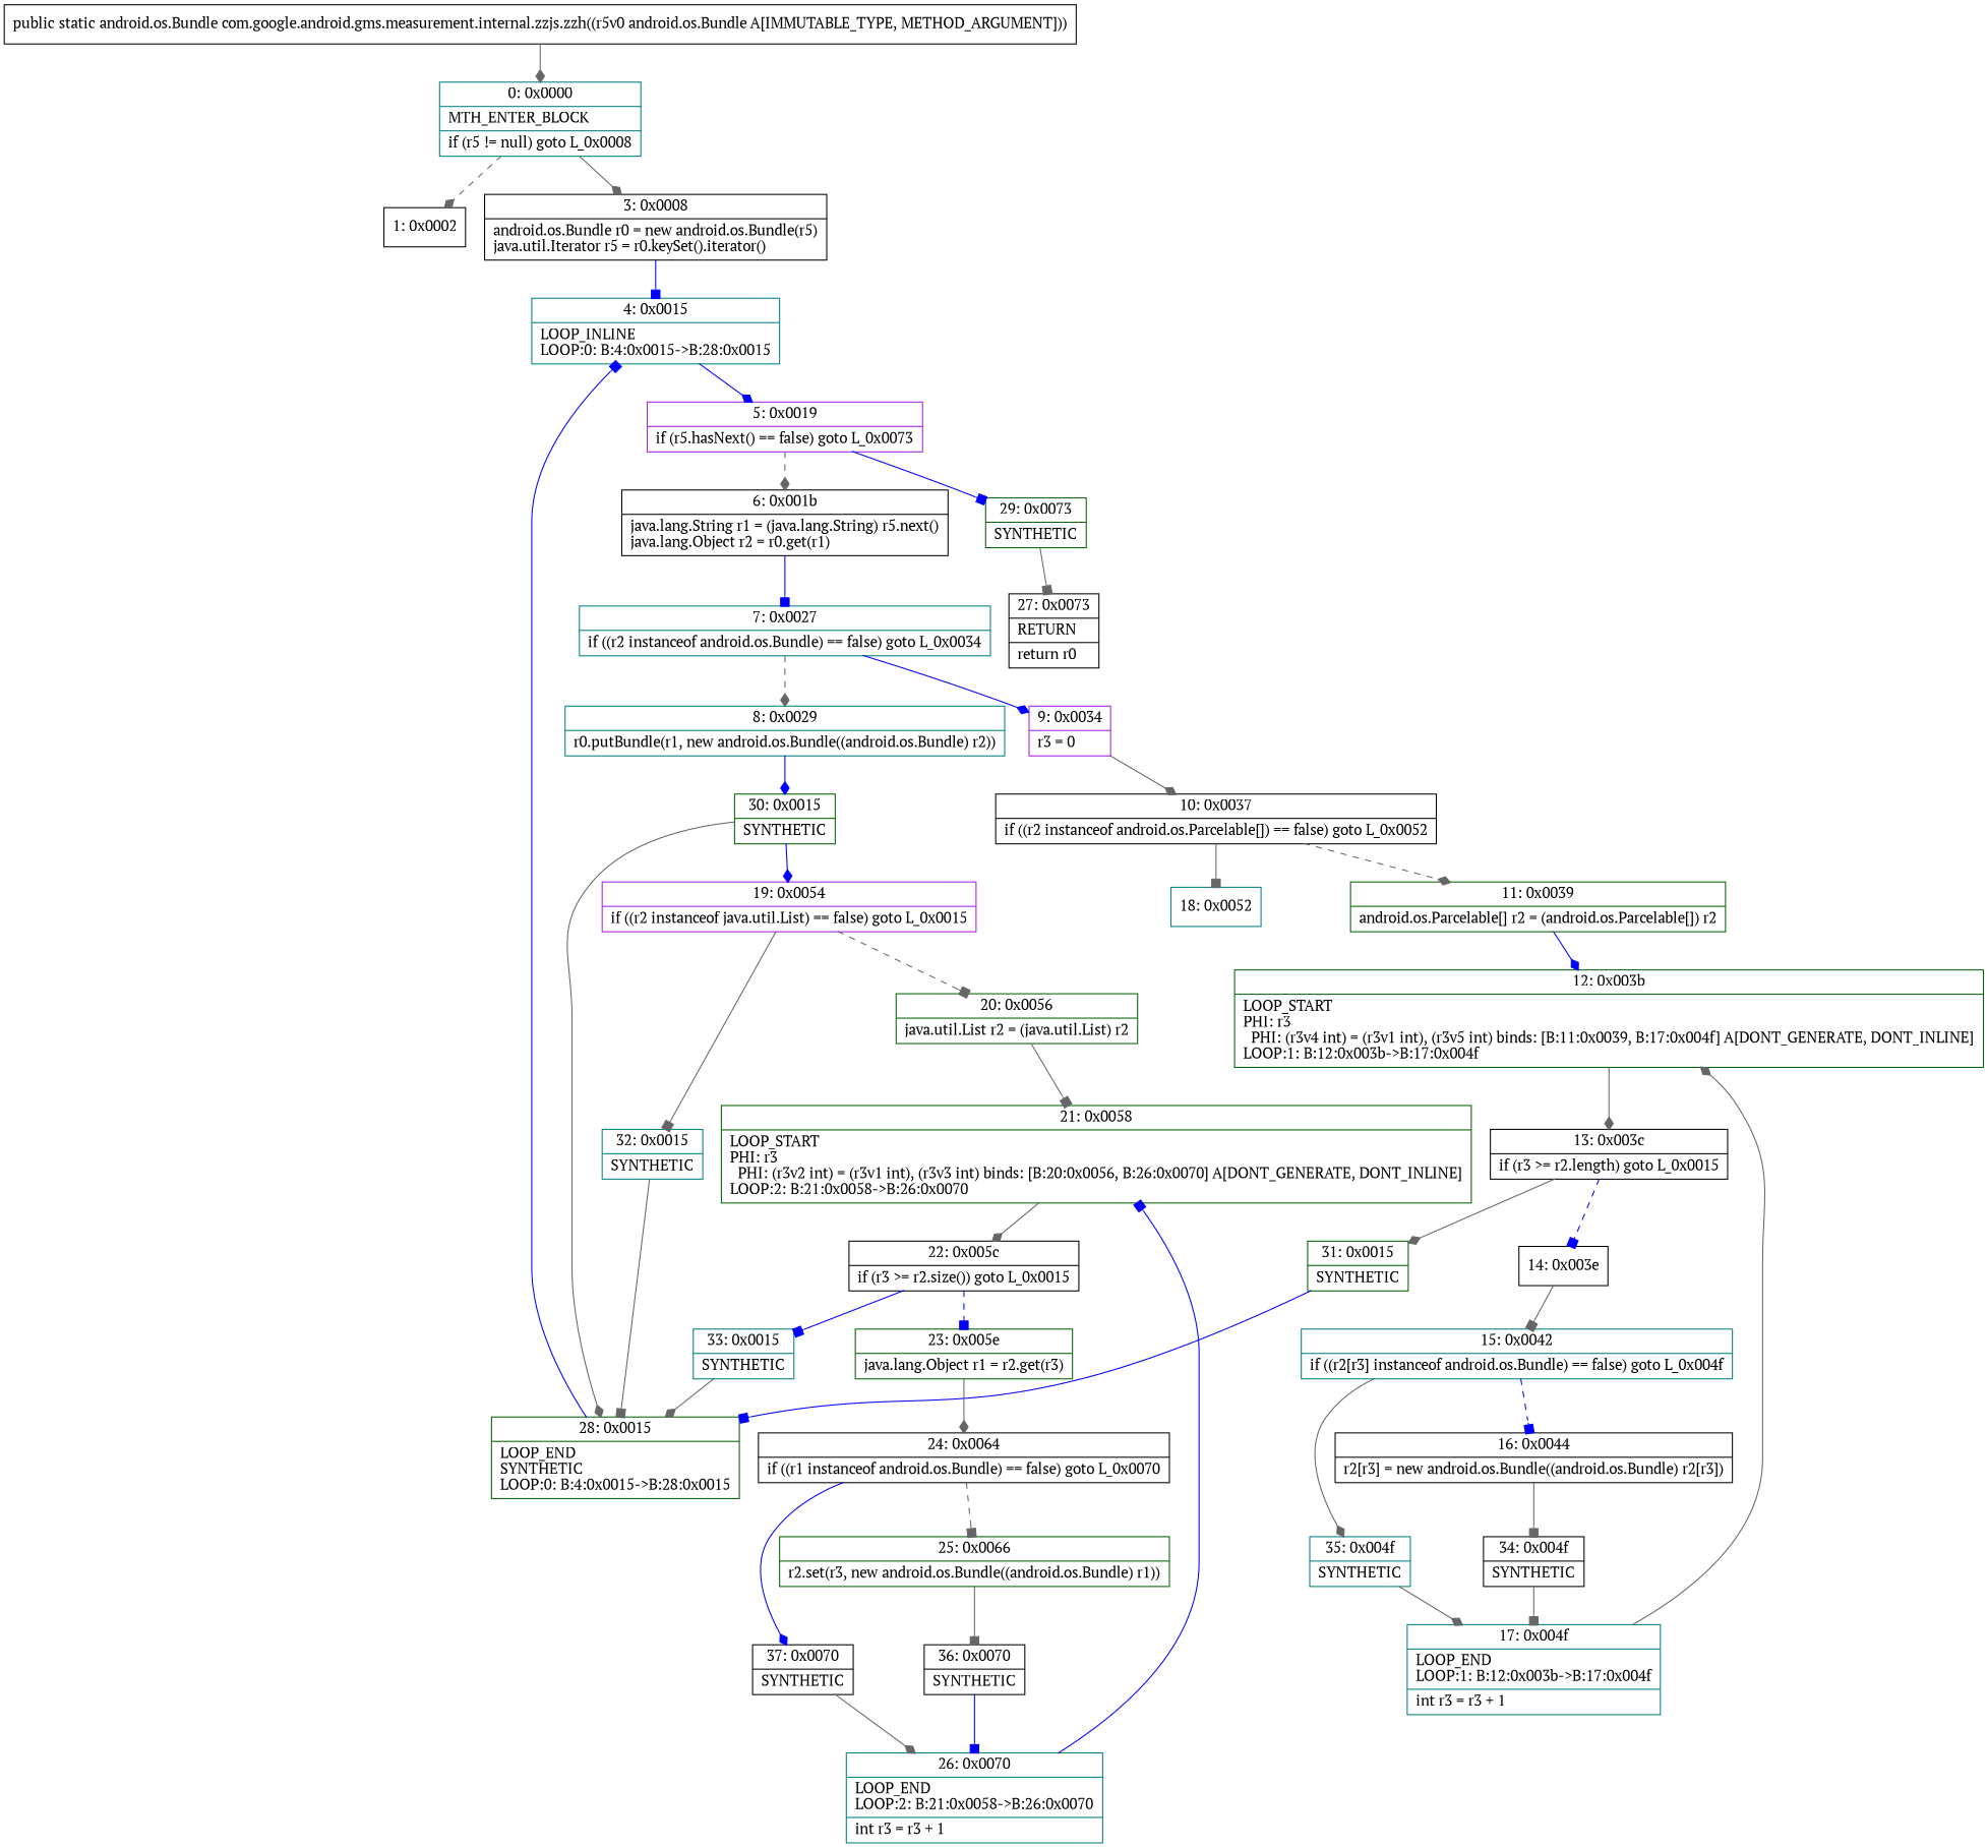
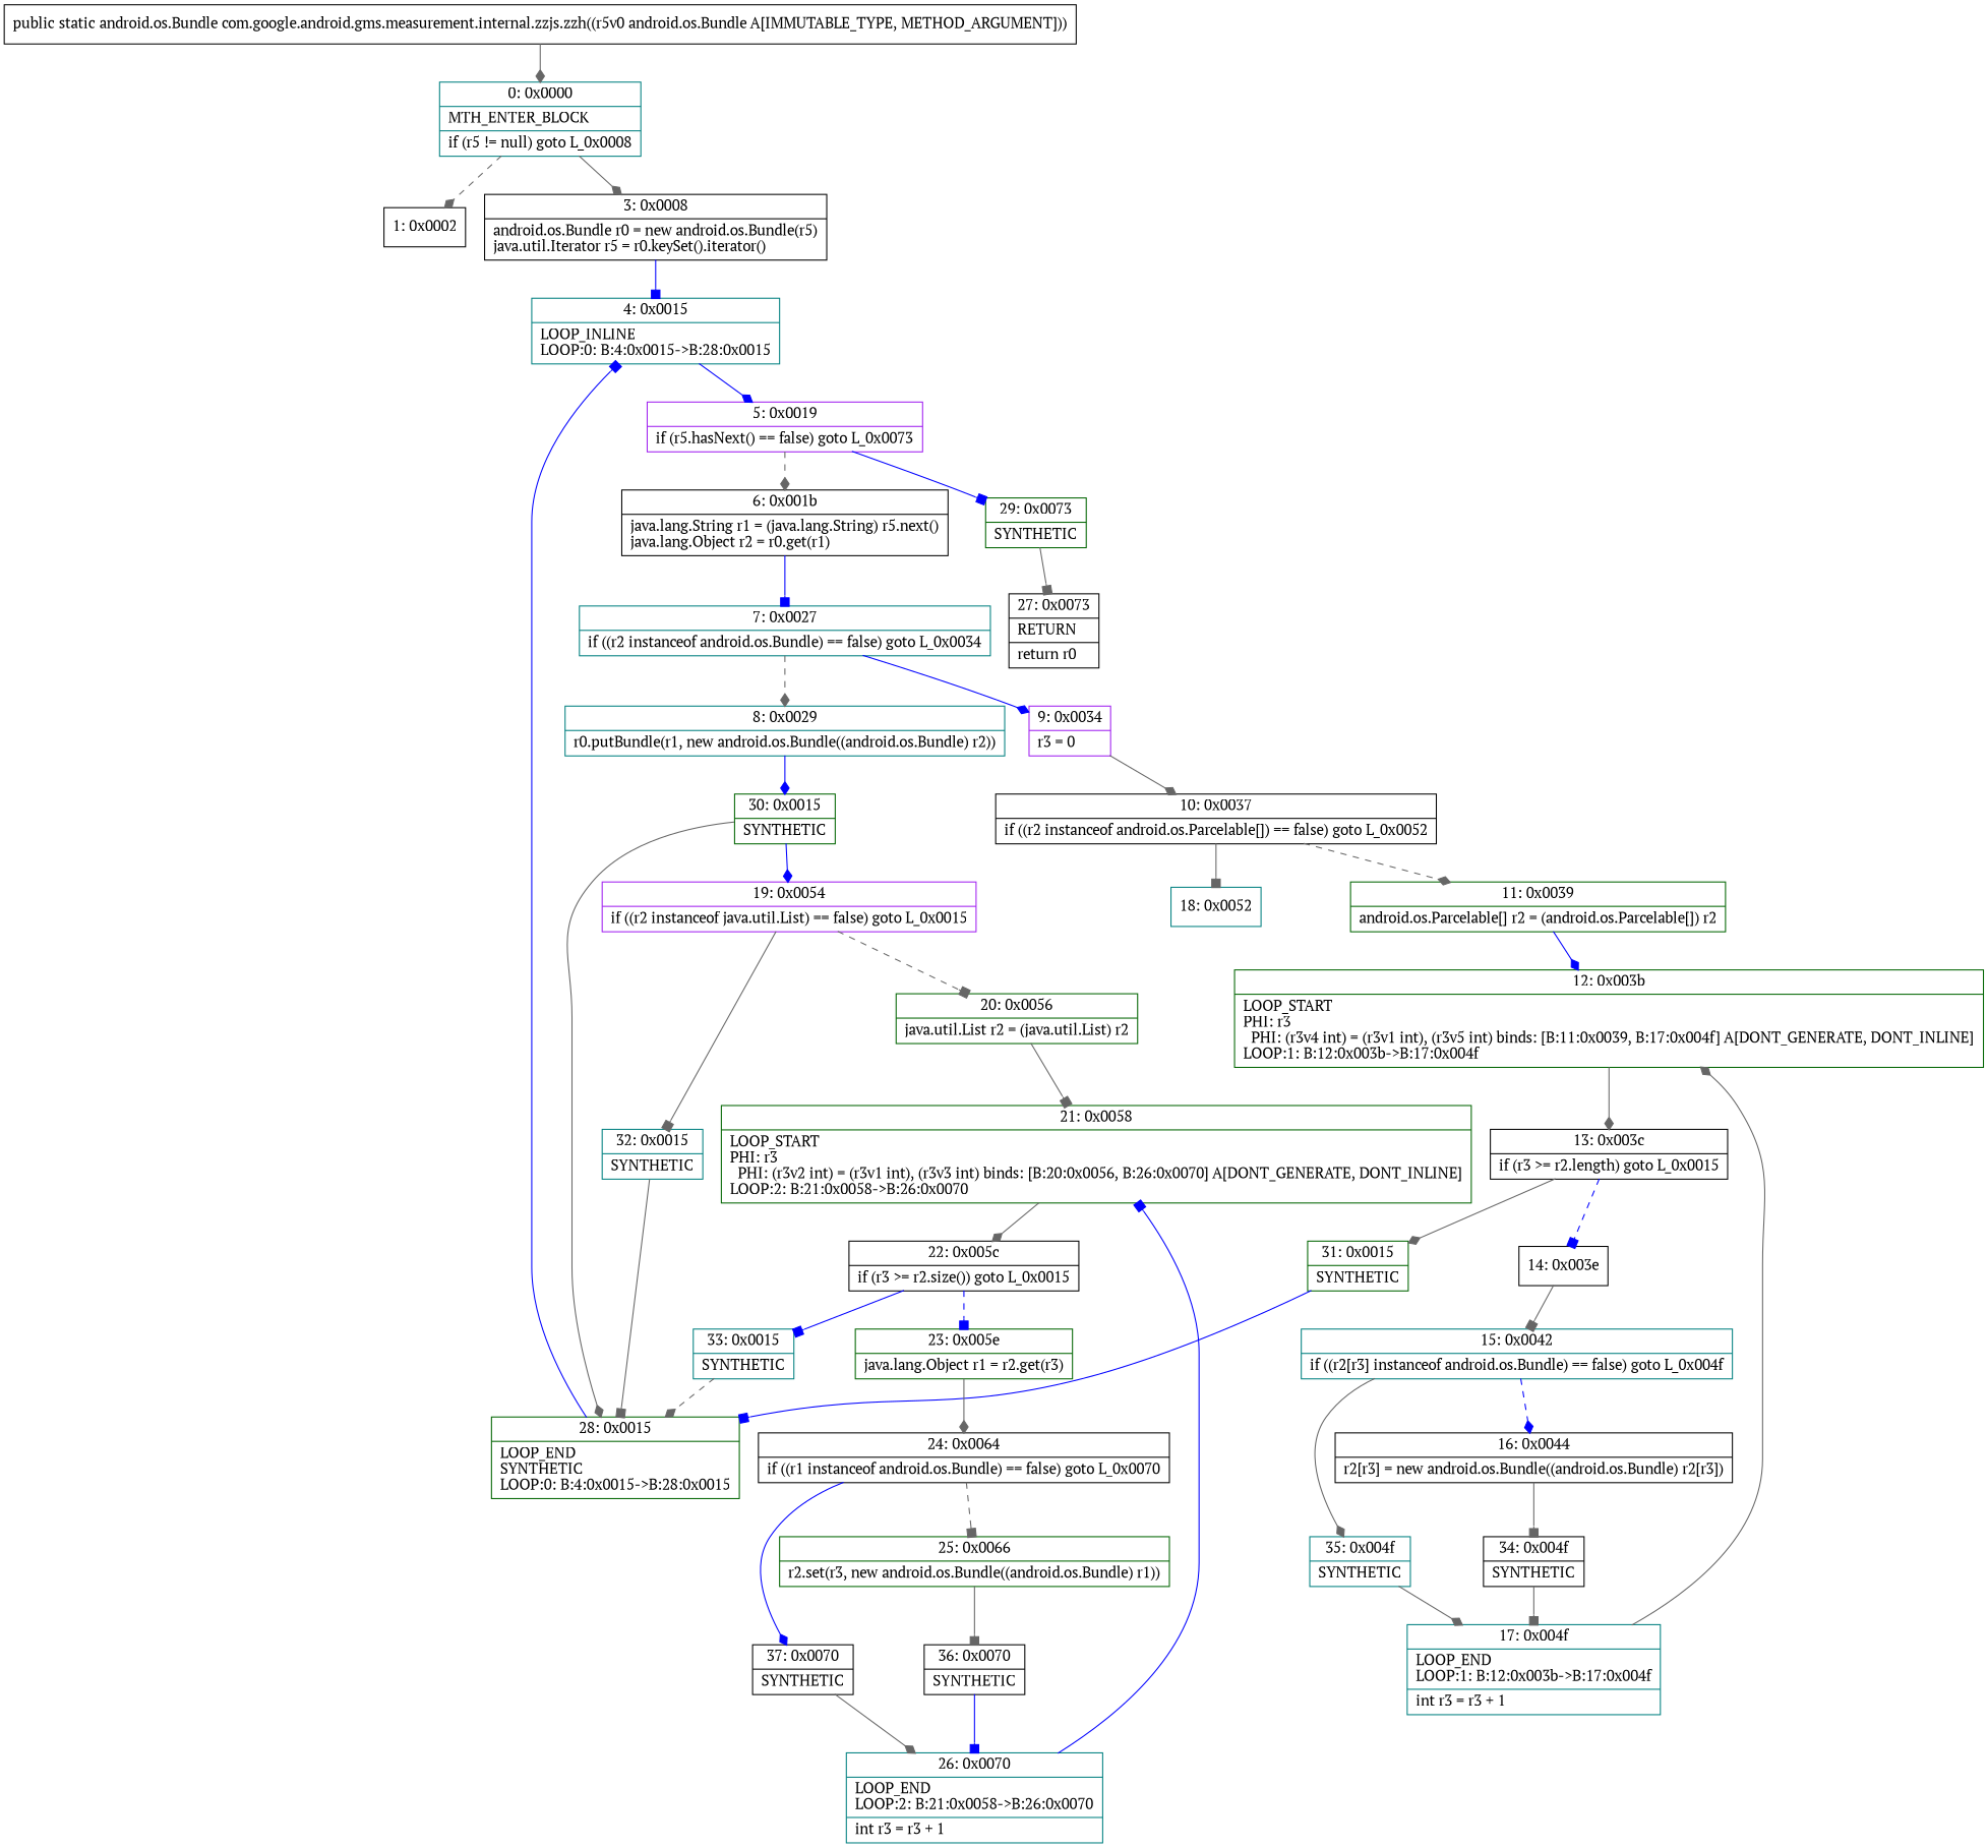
  digraph {
    fontname="PT Serif"
    node [color=black fontname="PT Serif" shape=record]
    edge [arrowhead=diamond color=gray40 fontname="PT Serif"]
    n1 [color=teal label="{0\:\ 0x0000|MTH_ENTER_BLOCK\l|if (r5 != null) goto L_0x0008\l}"]
    n2 [label="{1\:\ 0x0002}"]
    n3 [label="{3\:\ 0x0008|android.os.Bundle r0 = new android.os.Bundle(r5)\ljava.util.Iterator r5 = r0.keySet().iterator()\l}"]
    n4 [color=teal label="{4\:\ 0x0015|LOOP_INLINE\lLOOP:0: B:4:0x0015\-\>B:28:0x0015\l}"]
    n5 [color=purple label="{5\:\ 0x0019|if (r5.hasNext() == false) goto L_0x0073\l}"]
    n6 [label="{6\:\ 0x001b|java.lang.String r1 = (java.lang.String) r5.next()\ljava.lang.Object r2 = r0.get(r1)\l}"]
    n7 [color=darkgreen label="{29\:\ 0x0073|SYNTHETIC\l}"]
    n8 [color=teal label="{7\:\ 0x0027|if ((r2 instanceof android.os.Bundle) == false) goto L_0x0034\l}"]
    n9 [label="{27\:\ 0x0073|RETURN\l|return r0\l}"]
    n10 [color=teal label="{8\:\ 0x0029|r0.putBundle(r1, new android.os.Bundle((android.os.Bundle) r2))\l}"]
    n11 [color=purple label="{9\:\ 0x0034|r3 = 0\l}"]
    n12 [color=darkgreen label="{30\:\ 0x0015|SYNTHETIC\l}"]
    n13 [label="{10\:\ 0x0037|if ((r2 instanceof android.os.Parcelable[]) == false) goto L_0x0052\l}"]
    n14 [color=purple label="{19\:\ 0x0054|if ((r2 instanceof java.util.List) == false) goto L_0x0015\l}"]
    n15 [color=darkgreen label="{28\:\ 0x0015|LOOP_END\lSYNTHETIC\lLOOP:0: B:4:0x0015\-\>B:28:0x0015\l}"]
    n16 [color=darkgreen label="{11\:\ 0x0039|android.os.Parcelable[] r2 = (android.os.Parcelable[]) r2\l}"]
    n17 [color=teal label="{18\:\ 0x0052}"]
    n18 [color=darkgreen label="{12\:\ 0x003b|LOOP_START\lPHI: r3 \l  PHI: (r3v4 int) = (r3v1 int), (r3v5 int) binds: [B:11:0x0039, B:17:0x004f] A[DONT_GENERATE, DONT_INLINE]\lLOOP:1: B:12:0x003b\-\>B:17:0x004f\l}"]
    n19 [label="{13\:\ 0x003c|if (r3 \>= r2.length) goto L_0x0015\l}"]
    n20 [label="{14\:\ 0x003e}"]
    n21 [color=darkgreen label="{31\:\ 0x0015|SYNTHETIC\l}"]
    n22 [color=teal label="{15\:\ 0x0042|if ((r2[r3] instanceof android.os.Bundle) == false) goto L_0x004f\l}"]
    n23 [label="{16\:\ 0x0044|r2[r3] = new android.os.Bundle((android.os.Bundle) r2[r3])\l}"]
    n24 [color=teal label="{35\:\ 0x004f|SYNTHETIC\l}"]
    n25 [label="{34\:\ 0x004f|SYNTHETIC\l}"]
    n26 [color=teal label="{17\:\ 0x004f|LOOP_END\lLOOP:1: B:12:0x003b\-\>B:17:0x004f\l|int r3 = r3 + 1\l}"]
    n27 [color=darkgreen label="{20\:\ 0x0056|java.util.List r2 = (java.util.List) r2\l}"]
    n28 [color=teal label="{32\:\ 0x0015|SYNTHETIC\l}"]
    n29 [color=darkgreen label="{21\:\ 0x0058|LOOP_START\lPHI: r3 \l  PHI: (r3v2 int) = (r3v1 int), (r3v3 int) binds: [B:20:0x0056, B:26:0x0070] A[DONT_GENERATE, DONT_INLINE]\lLOOP:2: B:21:0x0058\-\>B:26:0x0070\l}"]
    n30 [label="{22\:\ 0x005c|if (r3 \>= r2.size()) goto L_0x0015\l}"]
    n31 [color=darkgreen label="{23\:\ 0x005e|java.lang.Object r1 = r2.get(r3)\l}"]
    n32 [color=teal label="{33\:\ 0x0015|SYNTHETIC\l}"]
    n33 [label="{24\:\ 0x0064|if ((r1 instanceof android.os.Bundle) == false) goto L_0x0070\l}"]
    n34 [color=darkgreen label="{25\:\ 0x0066|r2.set(r3, new android.os.Bundle((android.os.Bundle) r1))\l}"]
    n35 [label="{37\:\ 0x0070|SYNTHETIC\l}"]
    n36 [label="{36\:\ 0x0070|SYNTHETIC\l}"]
    n37 [color=teal label="{26\:\ 0x0070|LOOP_END\lLOOP:2: B:21:0x0058\-\>B:26:0x0070\l|int r3 = r3 + 1\l}"]
    n38 [label="{public static android.os.Bundle com.google.android.gms.measurement.internal.zzjs.zzh((r5v0 android.os.Bundle A[IMMUTABLE_TYPE, METHOD_ARGUMENT])) }"]
    n1 -> n2 [style=dashed]
    n1 -> n3
    n3 -> n4 [arrowhead=box color=blue]
    n4 -> n5 [color=blue]
    n5 -> n6 [style=dashed]
    n5 -> n7 [arrowhead=box color=blue]
    n6 -> n8 [arrowhead=box color=blue]
    n7 -> n9 [arrowhead=box]
    n8 -> n10 [style=dashed]
    n8 -> n11 [color=blue]
    n10 -> n12 [color=blue]
    n11 -> n13
    n12 -> n14 [color=blue]
    n12 -> n15
    n13 -> n16 [style=dashed]
    n13 -> n17 [arrowhead=box]
    n14 -> n27 [arrowhead=box style=dashed]
    n14 -> n28 [arrowhead=box]
    n15 -> n4 [arrowhead=box color=blue]
    n16 -> n18 [color=blue]
    n18 -> n19
    n19 -> n20 [arrowhead=box color=blue style=dashed]
    n19 -> n21
    n20 -> n22 [arrowhead=box]
    n21 -> n15 [arrowhead=box color=blue]
-   n22 -> n23 [arrowhead=box color=blue style=dashed]
+   n22 -> n23 [color=blue style=dashed]
    n22 -> n24
    n23 -> n25 [arrowhead=box]
    n24 -> n26
    n25 -> n26 [arrowhead=box]
    n26 -> n18
    n27 -> n29 [arrowhead=box]
    n28 -> n15 [arrowhead=box]
    n29 -> n30
    n30 -> n31 [arrowhead=box color=blue style=dashed]
    n30 -> n32 [arrowhead=box color=blue]
    n31 -> n33
-   n32 -> n15
+   n32 -> n15 [style=dashed]
    n33 -> n34 [arrowhead=box style=dashed]
    n33 -> n35 [color=blue]
    n34 -> n36 [arrowhead=box]
    n35 -> n37
    n36 -> n37 [arrowhead=box color=blue]
    n37 -> n29 [arrowhead=box color=blue]
    n38 -> n1
  }
